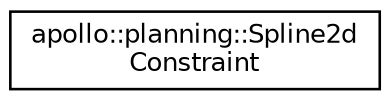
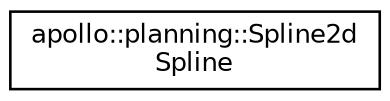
  digraph {
    rankdir=LR
-   n1 [color=black fillcolor=white fontname=Helvetica fontsize=10 height=0.2 label="apollo::planning::Spline2d\lConstraint" shape=record style=filled width=0.4]
+   n1 [color=black fillcolor=white fontname=Helvetica fontsize=10 height=0.2 label="apollo::planning::Spline2d\lSpline" shape=record style=filled width=0.4]
  }
